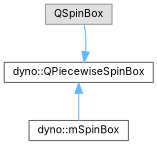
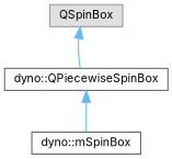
  digraph {
    fontname=Inter
    rankdir=TB
    node [color=grey40 fillcolor=white fontname=Inter fontsize=10 shape=box style=filled]
    edge [color=steelblue1 dir=back fontname=Inter fontsize=10 labelfontname=Helvetica labelfontsize=10 style=solid]
    n1 [color=grey60 fillcolor="#E0E0E0" height=0.2 label=QSpinBox width=0.4]
    n2 [height=0.2 label="dyno::QPiecewiseSpinBox" width=0.4]
    n3 [height=0.2 label="dyno::mSpinBox" width=0.4]
-   n2 -> n1
+   n1 -> n2
    n2 -> n3
  }
